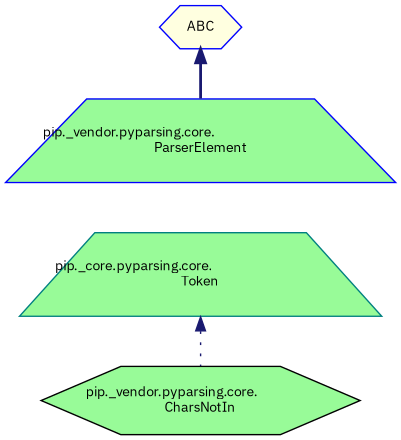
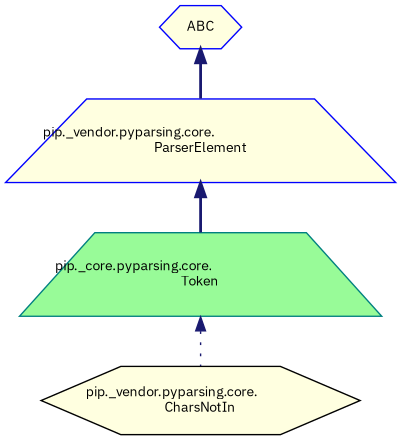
  digraph {
    fontname="IBM Plex Sans"
    node [color=blue fillcolor=palegreen fontname="IBM Plex Sans" fontsize=10 shape=hexagon style=filled]
    edge [color=midnightblue dir=back fontname="IBM Plex Sans" fontsize=10 labelfontname=Helvetica labelfontsize=10 style=bold]
-   n1 [color=black fontcolor=black height=0.2 label="pip._vendor.pyparsing.core.\lCharsNotIn" width=0.4]
+   n1 [color=black fillcolor=lightyellow fontcolor=black height=0.2 label="pip._vendor.pyparsing.core.\lCharsNotIn" width=0.4]
    n2 [color=teal height=0.2 label="pip._core.pyparsing.core.\lToken" shape=trapezium width=0.4]
-   n3 [height=0.2 label="pip._vendor.pyparsing.core.\lParserElement" shape=trapezium width=0.4]
+   n3 [fillcolor=lightyellow height=0.2 label="pip._vendor.pyparsing.core.\lParserElement" shape=trapezium width=0.4]
    n4 [fillcolor=lightyellow height=0.2 label=ABC width=0.4]
    n2 -> n1 [style=dotted]
+   n3 -> n2
    n4 -> n3
  }
